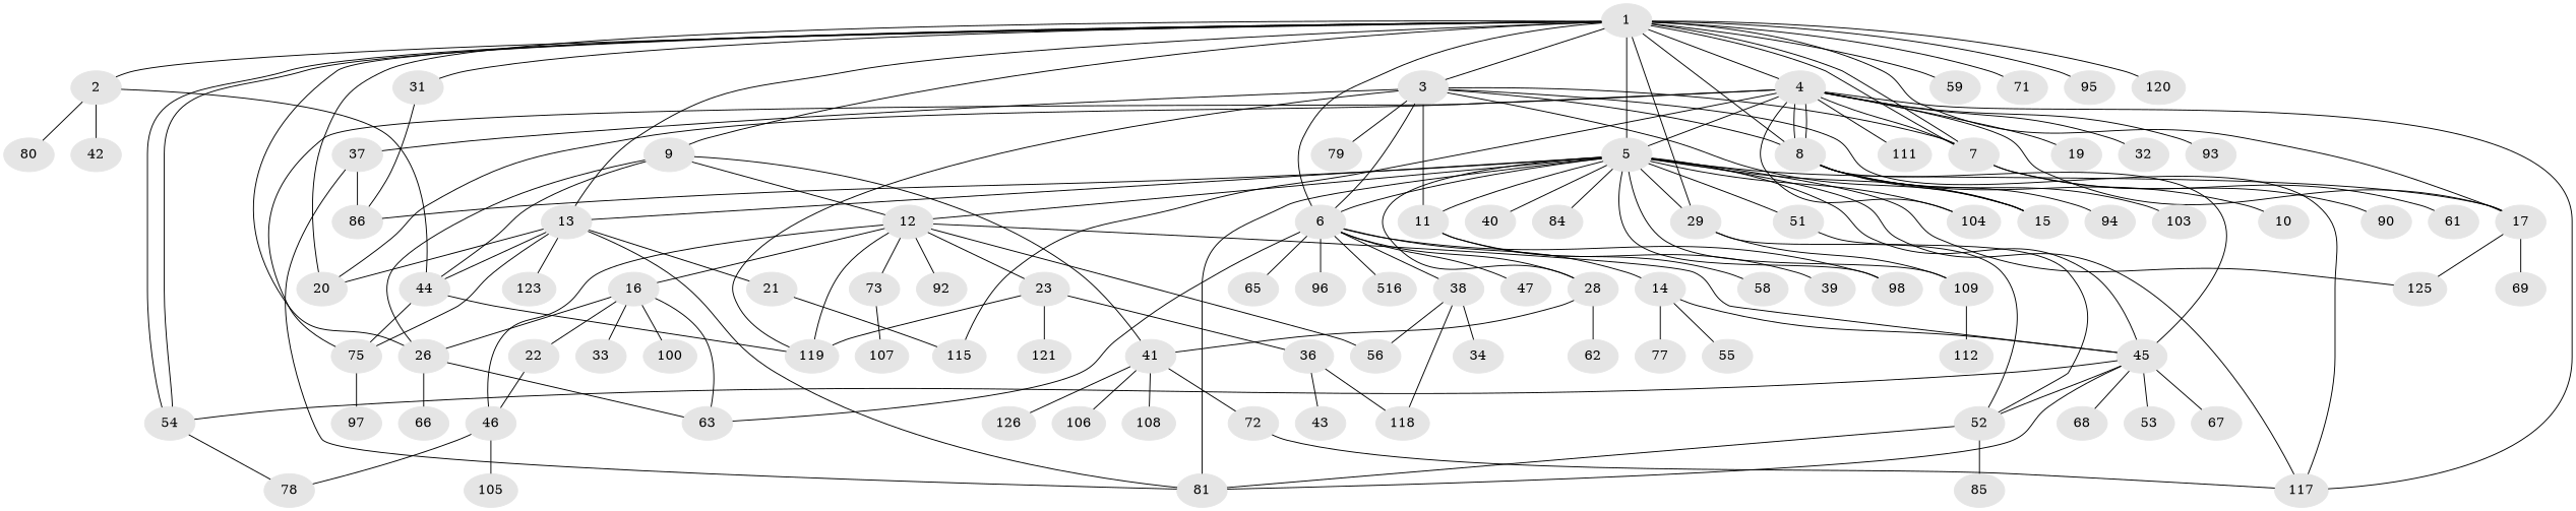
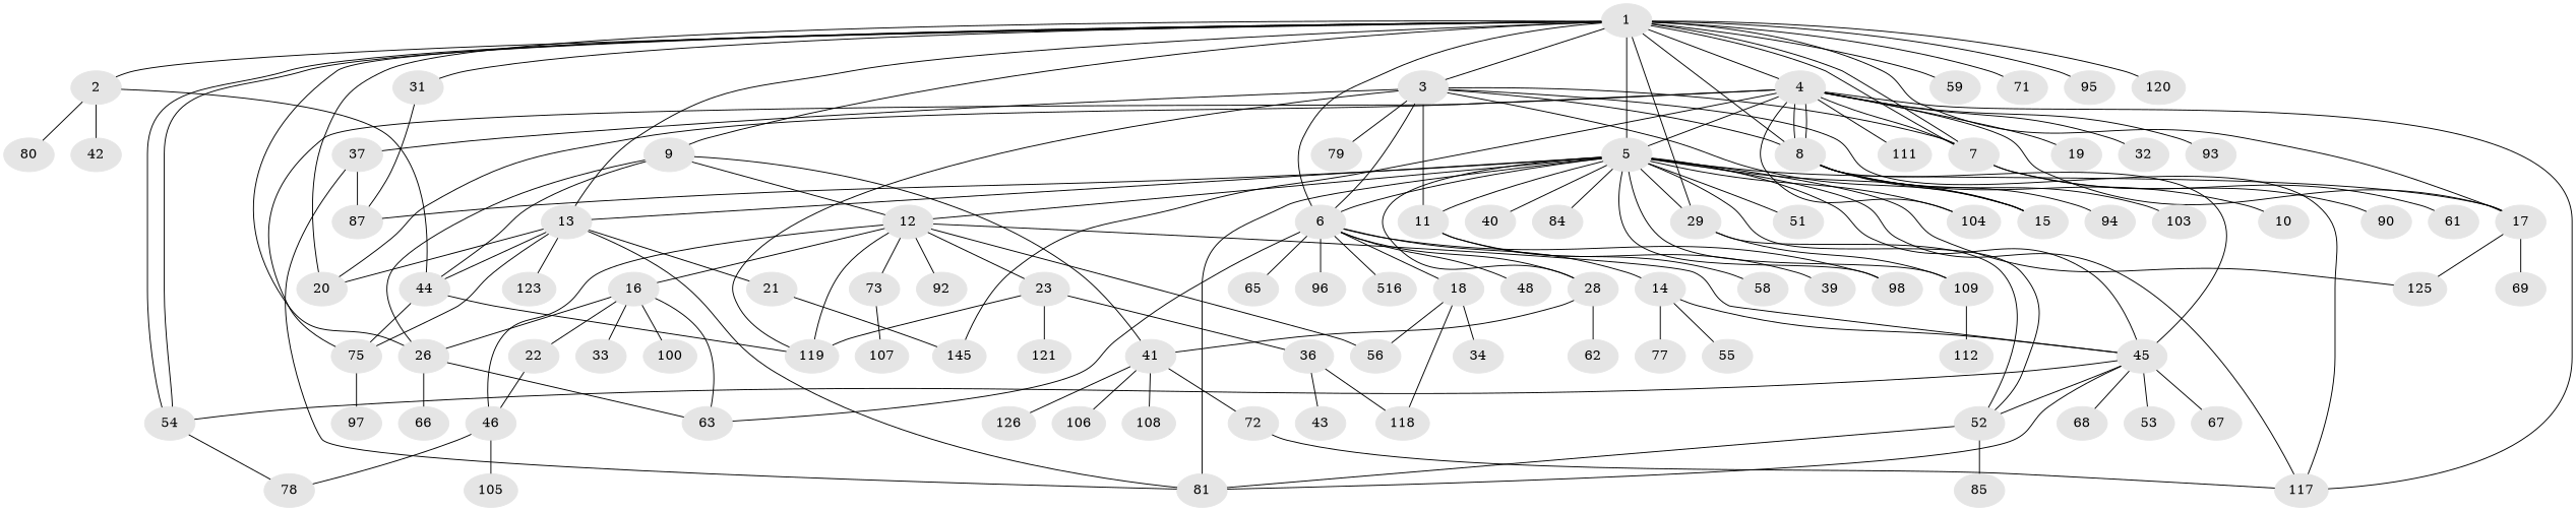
  graph {
    node [color=gray90 style=filled]
    1 [super="+24"]
    2 [super="+87"]
    3 [super="+127"]
    4 [super="+91"]
    5 [super="+57"]
    6 [super="+27"]
    7 [super="+48"]
    8 [super="+30"]
    9 [super="+49"]
    13
    17 [super="+101"]
    20
    26 [super="+113"]
    29 [super="+64"]
    31
    54 [super="+76"]
    59
    71
    95
    120
    42
    44 [super="+122"]
    80
    11 [super="+114"]
    15
    37
    79
    117
    119
    19
    32
    75 [super="+89"]
    93
    104
    111
-   115
+   115 [label=145]
    12 [super="+102"]
    28 [super="+35"]
    40 [super="+128"]
    45 [super="+88"]
    51
    52
    81 [super="+82"]
    84
-   86
+   86 [label=87]
    98 [super="+110"]
    109
    125
    14
-   18 [super="+25" label=38]
-   47
+   18 [super="+25"]
+   47 [label=48]
    63
    65
    96
    n55 [label=516]
    61
    90
    10
    94
    103
    41 [super="+60"]
    21 [super="+74"]
    123
    69
    66
    78
    39 [super="+50"]
    58
    97
    16
    23 [super="+124"]
    46 [super="+70"]
    56
    73
    92 [super="+129"]
    62
    53
    67
    68
    85
    112
    55
    77 [super="+99"]
    34
    118
    72
    106
    108
    126
    22 [super="+83"]
    33
    100
    36 [super="+38"]
    121
    105
    107
    43
    1 -- 2
    1 -- 3
    1 -- 4
    1 -- 5
    1 -- 6
    1 -- 7
    1 -- 7
    1 -- 8
    1 -- 9
    1 -- 13
    1 -- 17
    1 -- 20
    1 -- 26
    1 -- 29
    1 -- 31
    1 -- 54
    1 -- 54
    1 -- 59
    1 -- 71
    1 -- 95
    1 -- 120
    2 -- 42
    2 -- 44
    2 -- 80
    3 -- 6 [weight=2]
    3 -- 7
    3 -- 8
    3 -- 11
    3 -- 15
    3 -- 37
    3 -- 79
    3 -- 117
    3 -- 119
    4 -- 5
    4 -- 7
    4 -- 8
    4 -- 8
    4 -- 17
    4 -- 20
    4 -- 117
    4 -- 19
    4 -- 32
    4 -- 75
    4 -- 93
    4 -- 104
    4 -- 111
    4 -- 115
    5 -- 6
    5 -- 13
    5 -- 17
    5 -- 29
    5 -- 11
    5 -- 15
    5 -- 117
    5 -- 104
    5 -- 12
    5 -- 28
    5 -- 40
    5 -- 45
    5 -- 51
-   51 -- 52
+   5 -- 52
    5 -- 81
    5 -- 84
    5 -- 86
    5 -- 98
    5 -- 109
    5 -- 125
    6 -- 28
    6 -- 98
    6 -- 14
    6 -- 18
    6 -- 47
    6 -- 63
    6 -- 65
    6 -- 96
    6 -- n55
    7 -- 61
    7 -- 90
    8 -- 15
    8 -- 45
    8 -- 10
    8 -- 94
    8 -- 103
    9 -- 26
    9 -- 44
    9 -- 12
    9 -- 41
    13 -- 20
    13 -- 44
    13 -- 75
    13 -- 81
    13 -- 21
    13 -- 123
    17 -- 125
    17 -- 69
    26 -- 63
    26 -- 66
    29 -- 52
    29 -- 109
    31 -- 86
    54 -- 78
    44 -- 119
    44 -- 75
    11 -- 39
    11 -- 58
    37 -- 81
    37 -- 86
    75 -- 97
    12 -- 119
    12 -- 45
    12 -- 16
    12 -- 23
    12 -- 46
    12 -- 56
    12 -- 73
    12 -- 92
    28 -- 41
    28 -- 62
    45 -- 54
    45 -- 52
    45 -- 81
    45 -- 53
    45 -- 67
    45 -- 68
    52 -- 81
    52 -- 85
    109 -- 112
    14 -- 45
    14 -- 55
    14 -- 77
    18 -- 56
    18 -- 34
    18 -- 118
    41 -- 72
    41 -- 106
    41 -- 108
    41 -- 126
    21 -- 115
    16 -- 26
    16 -- 63
    16 -- 22
    16 -- 33
    16 -- 100
    23 -- 119
    23 -- 36
    23 -- 121
    46 -- 78
    46 -- 105
    73 -- 107
    72 -- 117
    22 -- 46
    36 -- 118
    36 -- 43
  }
